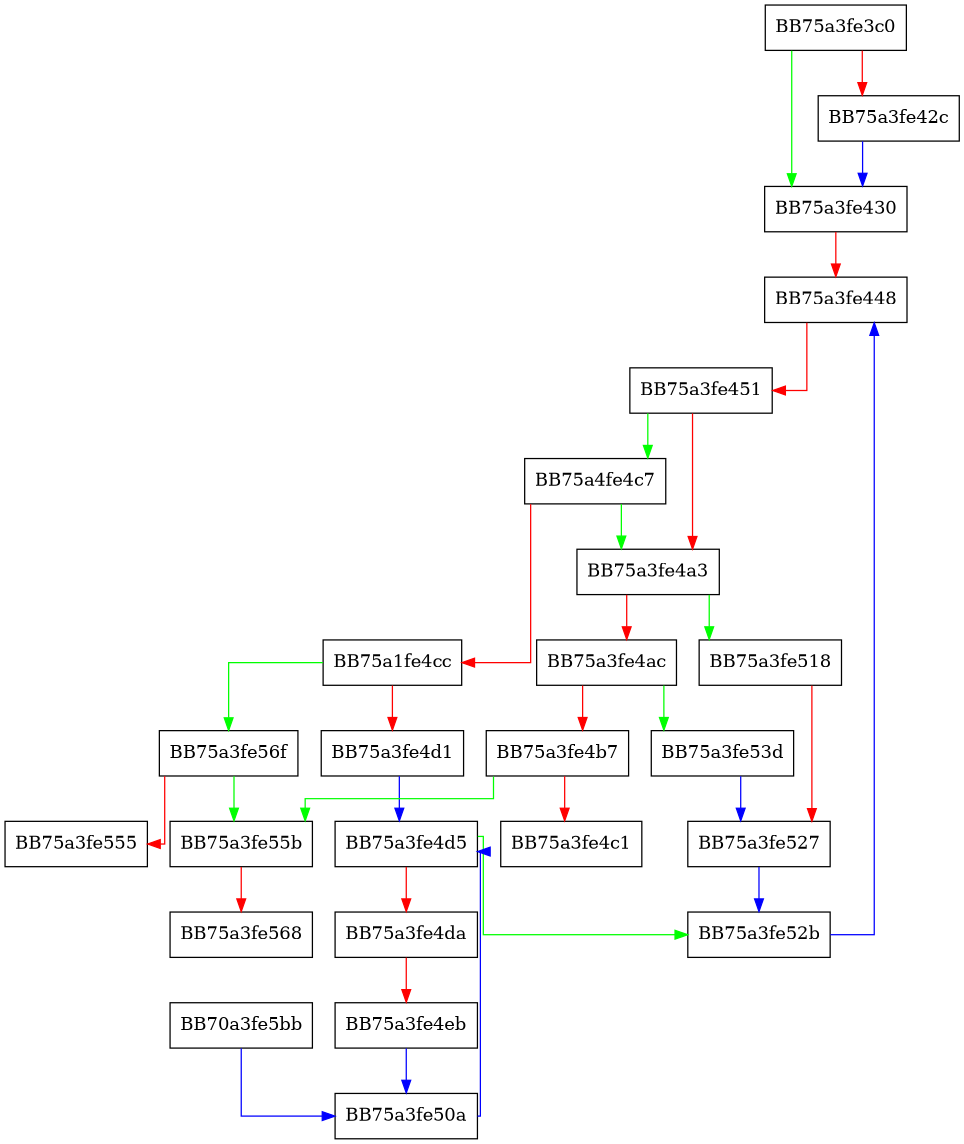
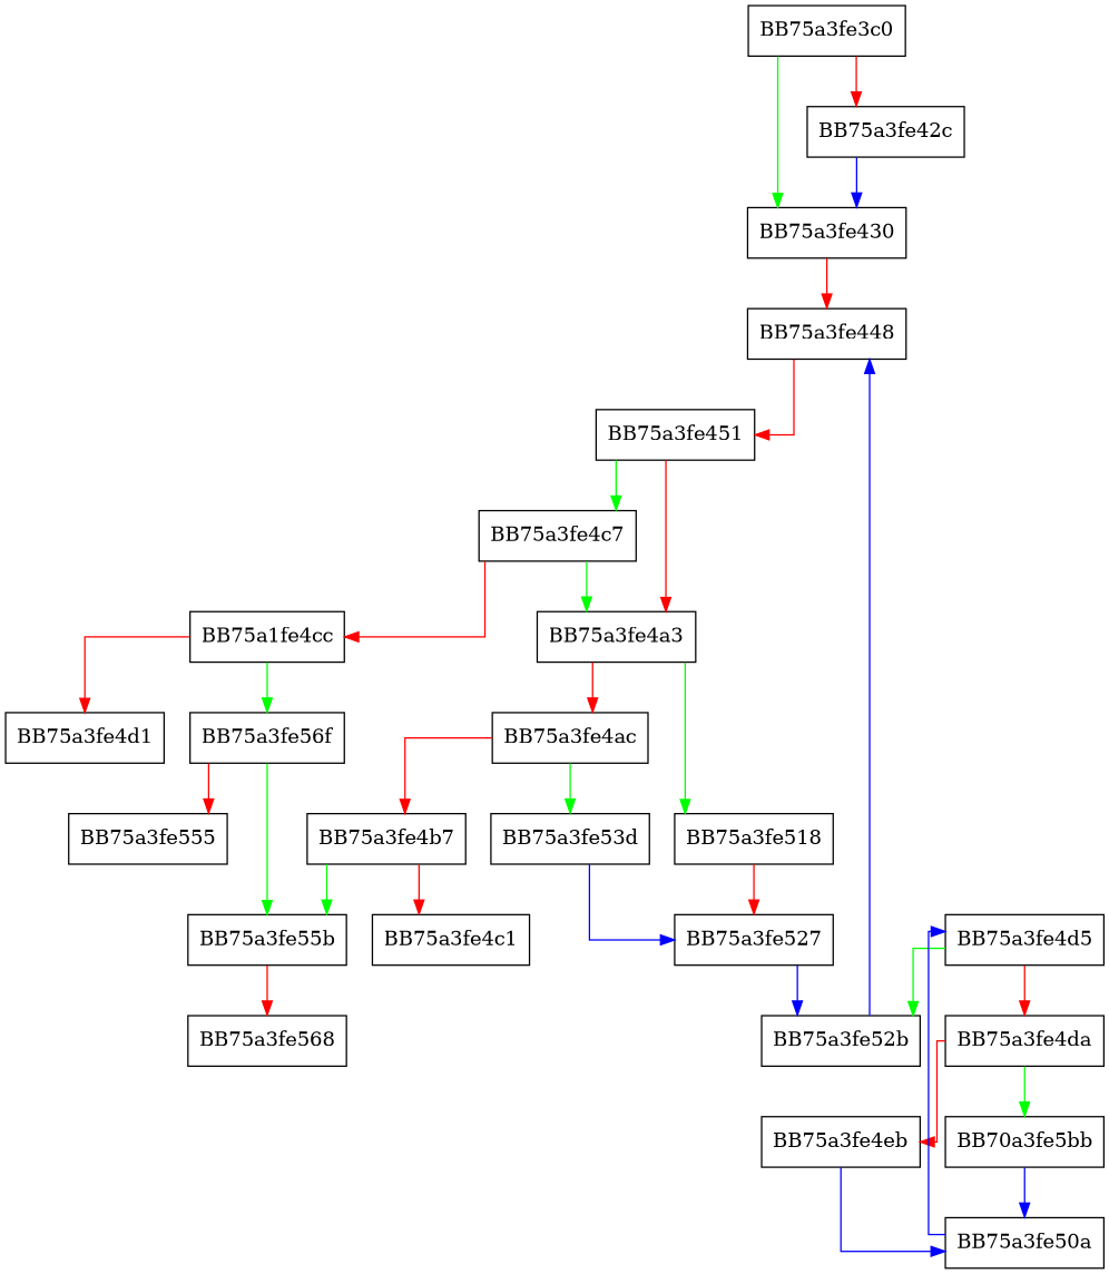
  digraph {
    splines=ortho
    node [shape=box]
    edge [color=red]
    BB75a3fe3c0
    BB75a3fe430
    BB75a3fe42c
    BB75a3fe448
    BB75a3fe451
-   BB75a3fe4c7 [label=BB75a4fe4c7]
+   BB75a3fe4c7
    BB75a3fe4a3
    n8 [label=BB75a1fe4cc]
    BB75a3fe518
    BB75a3fe4ac
    n11 [label=BB75a3fe56f]
    BB75a3fe4d1
    BB75a3fe527
    BB75a3fe53d
    BB75a3fe4b7
    BB75a3fe52b
    BB75a3fe55b
    BB75a3fe4c1
    BB75a3fe568
    BB75a3fe555
    BB75a3fe4d5
    BB75a3fe4da
    n23 [label=BB70a3fe5bb]
    BB75a3fe4eb
    BB75a3fe50a
    BB75a3fe3c0 -> BB75a3fe430 [color=green]
    BB75a3fe3c0 -> BB75a3fe42c
    BB75a3fe430 -> BB75a3fe448
    BB75a3fe42c -> BB75a3fe430 [color=blue]
    BB75a3fe448 -> BB75a3fe451
    BB75a3fe451 -> BB75a3fe4c7 [color=green]
    BB75a3fe451 -> BB75a3fe4a3
    BB75a3fe4c7 -> BB75a3fe4a3 [color=green]
    BB75a3fe4c7 -> n8
    BB75a3fe4a3 -> BB75a3fe518 [color=green]
    BB75a3fe4a3 -> BB75a3fe4ac
    n8 -> n11 [color=green]
    n8 -> BB75a3fe4d1
    BB75a3fe518 -> BB75a3fe527
    BB75a3fe4ac -> BB75a3fe53d [color=green]
    BB75a3fe4ac -> BB75a3fe4b7
    n11 -> BB75a3fe55b [color=green]
    n11 -> BB75a3fe555
-   BB75a3fe4d1 -> BB75a3fe4d5 [color=blue]
    BB75a3fe527 -> BB75a3fe52b [color=blue]
    BB75a3fe53d -> BB75a3fe527 [color=blue]
    BB75a3fe4b7 -> BB75a3fe55b [color=green]
    BB75a3fe4b7 -> BB75a3fe4c1
    BB75a3fe52b -> BB75a3fe448 [color=blue]
    BB75a3fe55b -> BB75a3fe568
    BB75a3fe4d5 -> BB75a3fe52b [color=green]
    BB75a3fe4d5 -> BB75a3fe4da
+   BB75a3fe4da -> n23 [color=green]
    BB75a3fe4da -> BB75a3fe4eb
    n23 -> BB75a3fe50a [color=blue]
    BB75a3fe4eb -> BB75a3fe50a [color=blue]
    BB75a3fe50a -> BB75a3fe4d5 [color=blue]
  }
